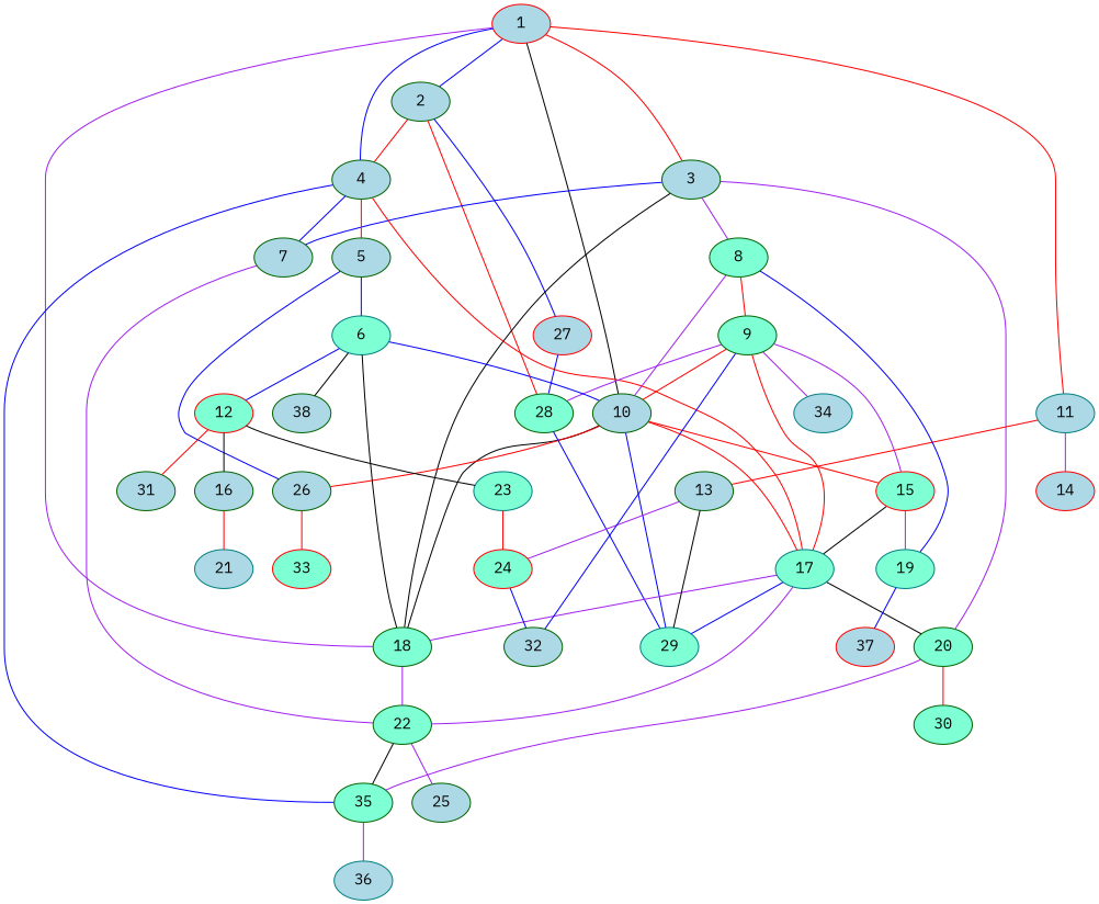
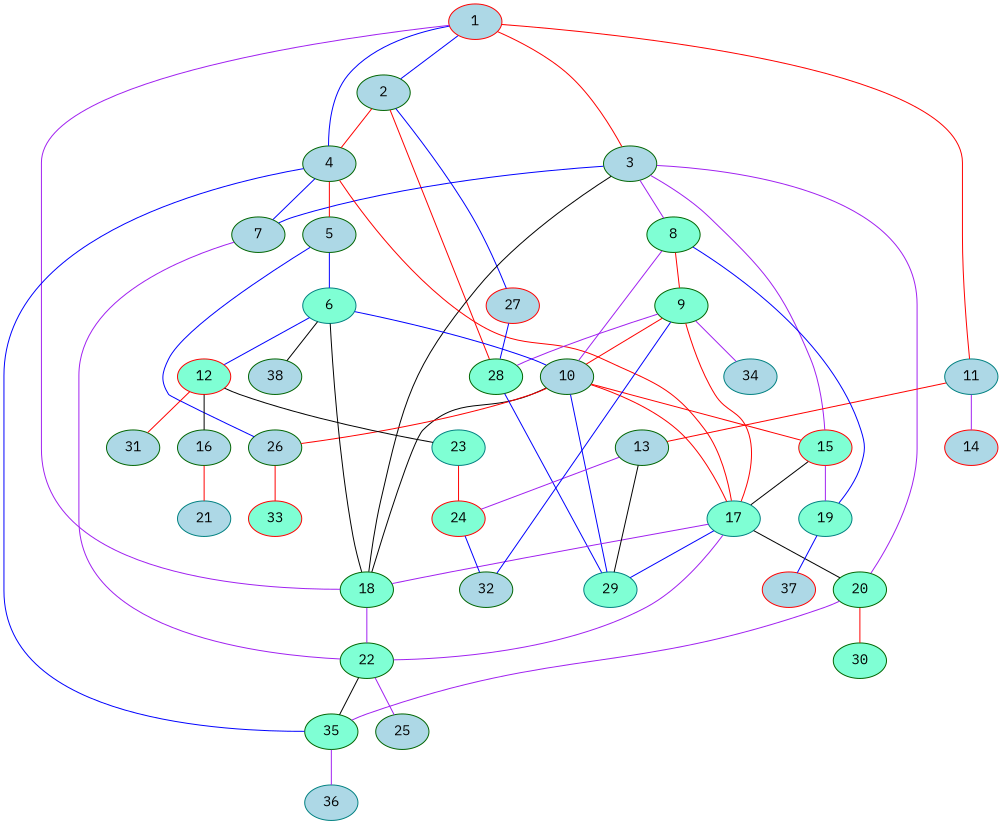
  graph {
    fontname="IBM Plex Mono"
    node [color=darkgreen fillcolor=lightblue fontname="IBM Plex Mono" style=filled]
    edge [color=blue fontname="IBM Plex Mono" weight=1.0]
    1 [color=red]
    2
    3
    4
    10
    11 [color=teal]
    18 [fillcolor=aquamarine]
    27 [color=red]
    28 [fillcolor=aquamarine]
    7
    8 [fillcolor=aquamarine]
    15 [color=red fillcolor=aquamarine]
    20 [fillcolor=aquamarine]
    5
    17 [color=teal fillcolor=aquamarine]
    35 [fillcolor=aquamarine]
    26
    29 [color=teal fillcolor=aquamarine]
    13
    14 [color=red]
    22 [fillcolor=aquamarine]
    9 [fillcolor=aquamarine]
    19 [color=teal fillcolor=aquamarine]
    30 [fillcolor=aquamarine]
    6 [color=teal fillcolor=aquamarine]
    36 [color=teal]
    12 [color=red fillcolor=aquamarine]
    38
    33 [color=red fillcolor=aquamarine]
    16
    23 [color=teal fillcolor=aquamarine]
    31
    25
    32
    34 [color=teal]
    37 [color=red]
    24 [color=red fillcolor=aquamarine]
    21 [color=teal]
    1 -- 2
    1 -- 3 [color=red]
    1 -- 4
-   1 -- 10 [color=black]
    1 -- 11 [color=red]
    1 -- 18 [color=purple]
    2 -- 4 [color=red weight=2.0]
    2 -- 27
    2 -- 28 [color=red]
    3 -- 18 [color=black]
    3 -- 7
    3 -- 8 [color=purple]
-   9 -- 15 [color=purple]
+   3 -- 15 [color=purple]
    3 -- 20 [color=purple]
    4 -- 7 [weight=2.0]
    4 -- 5 [color=red]
    4 -- 17 [color=red]
    4 -- 35
    10 -- 18 [color=black]
    10 -- 15 [color=red]
    10 -- 17 [color=red]
    10 -- 26 [color=red]
    10 -- 29
    11 -- 13 [color=red]
    11 -- 14 [color=purple]
    18 -- 22 [color=purple]
    27 -- 28
    28 -- 29
    7 -- 22 [color=purple]
    8 -- 10 [color=purple]
    8 -- 9 [color=red]
    8 -- 19
    15 -- 17 [color=black]
    15 -- 19 [color=purple]
    20 -- 35 [color=purple]
    20 -- 30 [color=red]
    5 -- 26
    5 -- 6 [weight=2.0]
    17 -- 18 [color=purple]
    17 -- 20 [color=black]
    17 -- 29
    17 -- 22 [color=purple]
    35 -- 36 [color=purple]
    26 -- 33 [color=red]
    13 -- 29 [color=black]
    13 -- 24 [color=purple]
    22 -- 35 [color=black]
    22 -- 25 [color=purple]
    9 -- 10 [color=red]
    9 -- 28 [color=purple]
    9 -- 17 [color=red weight=2.0]
    9 -- 32
    9 -- 34 [color=purple]
    19 -- 37
    6 -- 10 [weight=2.0]
    6 -- 18 [color=black]
    6 -- 12
    6 -- 38 [color=black]
    12 -- 16 [color=black]
    12 -- 23 [color=black]
    12 -- 31 [color=red]
    16 -- 21 [color=red]
    23 -- 24 [color=red]
    24 -- 32
  }
